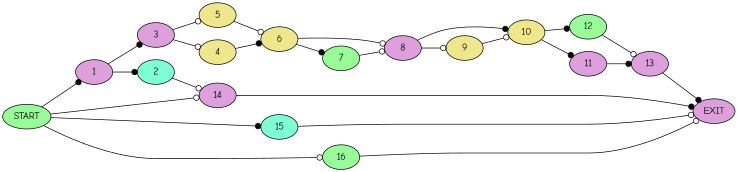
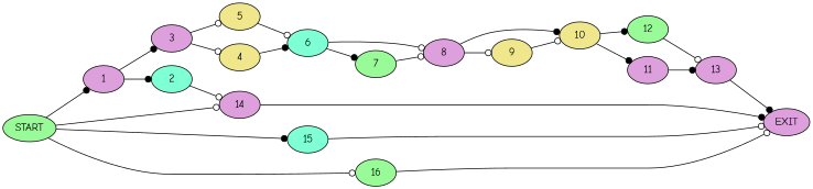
  digraph {
    fontname="Comic Neue"
    rankdir=LR
    node [fillcolor=plum fontname="Comic Neue" style=filled]
    edge [arrowhead=odot fontname="Comic Neue"]
    n1 [fillcolor=palegreen label=START]
    1
    14
    15 [fillcolor=aquamarine]
    16 [fillcolor=palegreen]
    2 [fillcolor=aquamarine]
    3
    n8 [label=EXIT]
    4 [fillcolor=khaki]
    5 [fillcolor=khaki]
-   6 [fillcolor=khaki]
+   6 [fillcolor=aquamarine]
    7 [fillcolor=palegreen]
    8
    9 [fillcolor=khaki]
    10 [fillcolor=khaki]
    11
    12 [fillcolor=palegreen]
    13
    n1 -> 1 [arrowhead=dot]
    n1 -> 14
    n1 -> 15 [arrowhead=dot]
    n1 -> 16
    1 -> 2 [arrowhead=dot]
    1 -> 3 [arrowhead=dot]
    14 -> n8 [arrowhead=dot]
    15 -> n8
    16 -> n8
    2 -> 14
    3 -> 4
    3 -> 5
    4 -> 6 [arrowhead=dot]
    5 -> 6
    6 -> 7 [arrowhead=dot]
    6 -> 8
    7 -> 8
    8 -> 9
    8 -> 10 [arrowhead=dot]
    9 -> 10
    10 -> 11 [arrowhead=dot]
    10 -> 12 [arrowhead=dot]
    11 -> 13 [arrowhead=dot]
    12 -> 13
    13 -> n8 [arrowhead=dot]
  }
